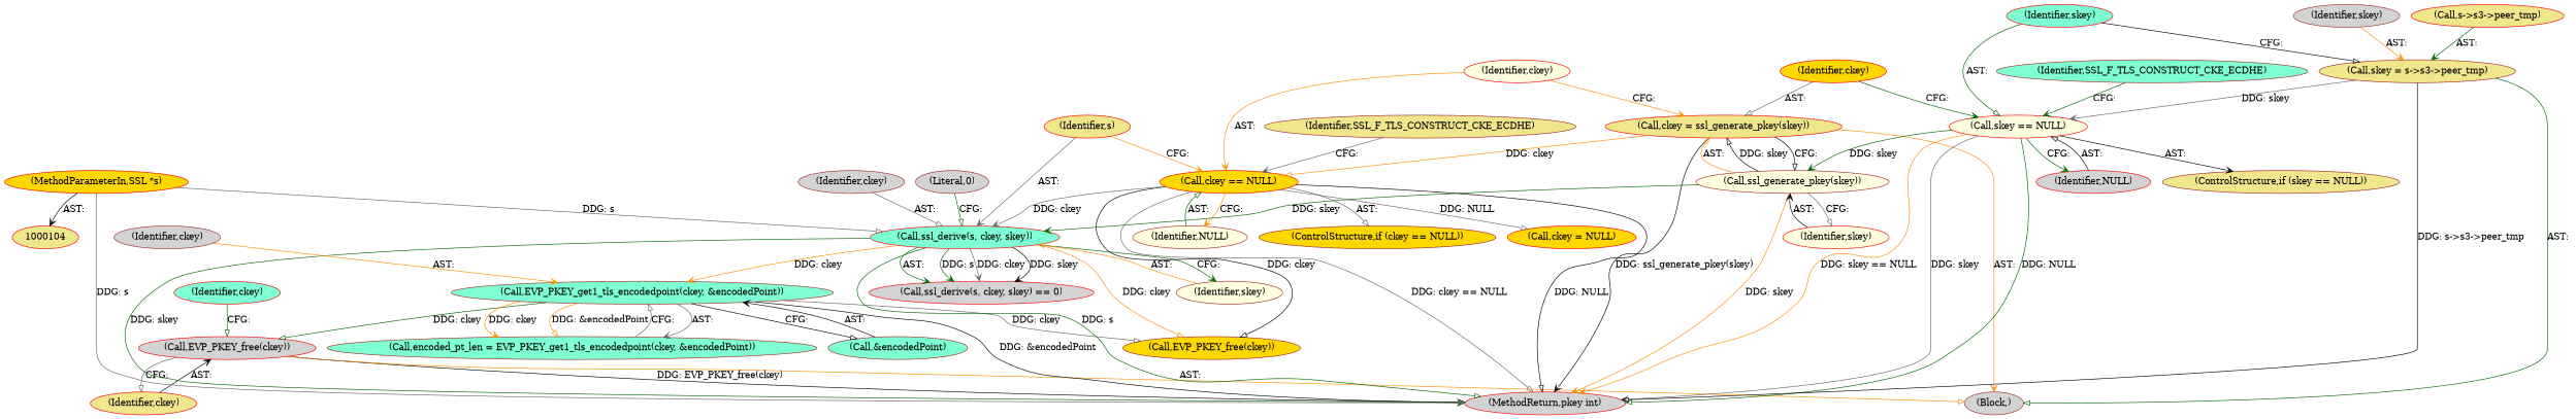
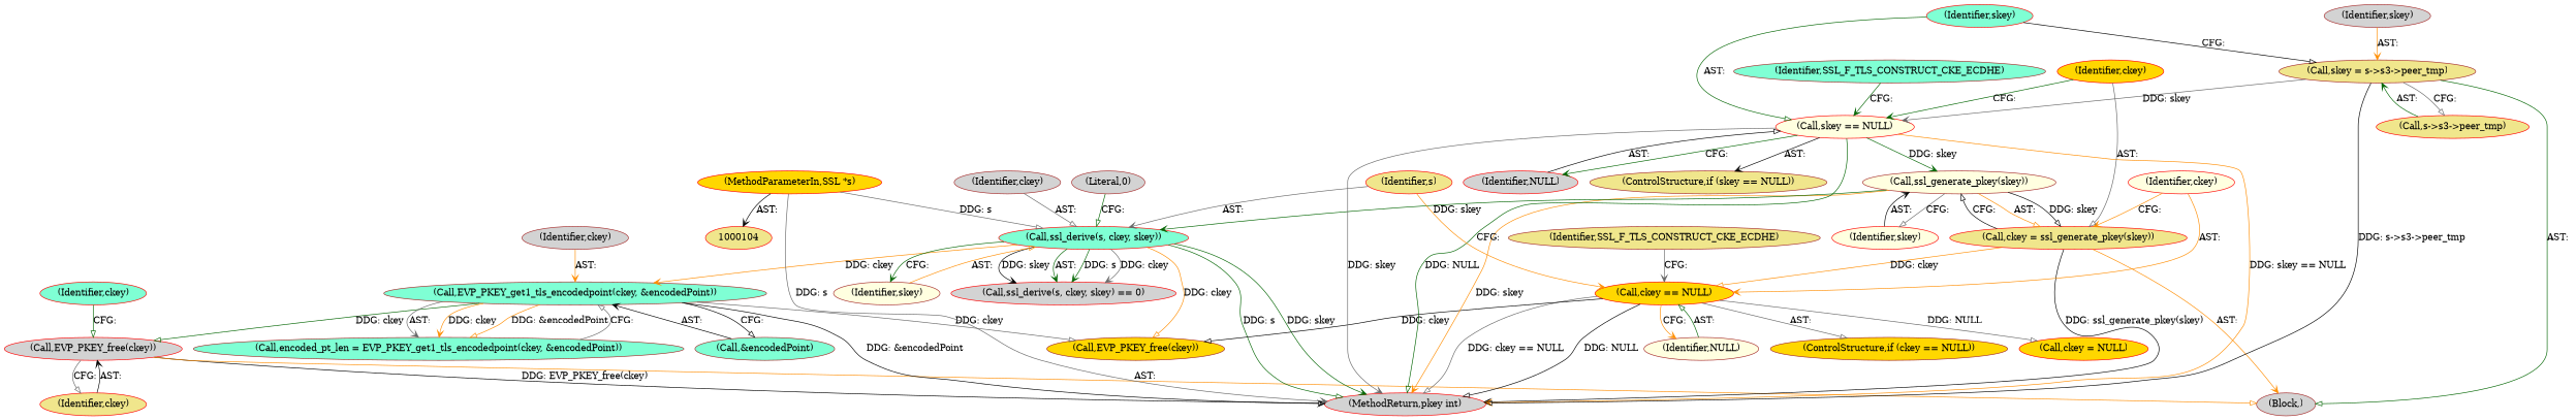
  digraph {
    node [color=red fillcolor=lightgrey style=filled]
    edge [arrowhead=vee color=gray40]
    n1 [label="(Call,EVP_PKEY_free(ckey))"]
    n2 [label="(MethodReturn,pkey int)"]
    n3 [color=brown label="(Block,)"]
    n4 [fillcolor=khaki label="(Identifier,ckey)"]
    n5 [color=brown fillcolor=aquamarine label="(Call,EVP_PKEY_get1_tls_encodedpoint(ckey, &encodedPoint))"]
    n6 [color=brown fillcolor=gold label="(Call,EVP_PKEY_free(ckey))"]
    n7 [color=brown fillcolor=aquamarine label="(Call,encoded_pt_len = EVP_PKEY_get1_tls_encodedpoint(ckey, &encodedPoint))"]
    n8 [color=brown fillcolor=aquamarine label="(Call,&encodedPoint)"]
    n9 [fillcolor=aquamarine label="(Call,ssl_derive(s, ckey, skey))"]
    n10 [color=brown fillcolor=lightyellow label="(Identifier,skey)"]
    n11 [label="(Call,ssl_derive(s, ckey, skey) == 0)"]
    n12 [fillcolor=gold label="(MethodParameterIn,SSL *s)"]
    1000104 [fillcolor=khaki]
    n14 [fillcolor=gold label="(Call,ckey == NULL)"]
    n15 [color=brown fillcolor=lightyellow label="(Identifier,NULL)"]
    n16 [color=brown fillcolor=gold label="(ControlStructure,if (ckey == NULL))"]
    n17 [fillcolor=gold label="(Call,ckey = NULL)"]
    n18 [fillcolor=khaki label="(Call,ckey = ssl_generate_pkey(skey))"]
    n19 [color=brown fillcolor=lightyellow label="(Call,ssl_generate_pkey(skey))"]
    n20 [fillcolor=lightyellow label="(Identifier,skey)"]
    n21 [fillcolor=lightyellow label="(Call,skey == NULL)"]
    n22 [label="(Identifier,NULL)"]
    n23 [color=brown fillcolor=khaki label="(ControlStructure,if (skey == NULL))"]
    n24 [color=brown fillcolor=khaki label="(Call,skey = s->s3->peer_tmp)"]
    n25 [fillcolor=khaki label="(Call,s->s3->peer_tmp)"]
    n26 [fillcolor=khaki label="(Identifier,s)"]
    n27 [color=brown label="(Identifier,ckey)"]
    n28 [fillcolor=lightyellow label="(Identifier,ckey)"]
    n29 [color=brown fillcolor=khaki label="(Identifier,SSL_F_TLS_CONSTRUCT_CKE_ECDHE)"]
    n30 [color=brown label="(Identifier,skey)"]
    n31 [fillcolor=gold label="(Identifier,ckey)"]
    n32 [color=brown label="(Literal,0)"]
    n33 [color=brown label="(Identifier,ckey)"]
    n34 [color=brown fillcolor=aquamarine label="(Identifier,SSL_F_TLS_CONSTRUCT_CKE_ECDHE)"]
    n35 [fillcolor=aquamarine label="(Identifier,ckey)"]
    n36 [fillcolor=aquamarine label="(Identifier,skey)"]
    n1 -> n2 [arrowhead=onormal color=black label="DDG: EVP_PKEY_free(ckey)"]
    n1 -> n3 [arrowhead=onormal color=darkorange label="AST: "]
    n1 -> n4 [arrowhead=onormal label="CFG: "]
    n4 -> n1 [color=black label="AST: "]
    n5 -> n1 [arrowhead=onormal color=darkgreen label="DDG: ckey"]
    n5 -> n2 [color=black label="DDG: &encodedPoint"]
    n5 -> n6 [arrowhead=onormal label="DDG: ckey"]
    n5 -> n7 [label="AST: "]
    n5 -> n7 [color=darkorange label="DDG: ckey"]
    n5 -> n7 [arrowhead=onormal color=darkorange label="DDG: &encodedPoint"]
    n5 -> n8 [arrowhead=onormal color=black label="CFG: "]
    n7 -> n5 [arrowhead=onormal label="CFG: "]
    n8 -> n5 [color=black label="AST: "]
    n9 -> n2 [arrowhead=onormal color=darkgreen label="DDG: s"]
    n9 -> n2 [color=darkgreen label="DDG: skey"]
    n9 -> n5 [color=darkorange label="DDG: ckey"]
    n9 -> n6 [arrowhead=onormal color=darkorange label="DDG: ckey"]
    n9 -> n10 [color=darkgreen label="CFG: "]
    n9 -> n11 [color=darkgreen label="AST: "]
    n9 -> n11 [color=darkgreen label="DDG: s"]
    n9 -> n11 [label="DDG: ckey"]
    n9 -> n11 [color=black label="DDG: skey"]
    n10 -> n9 [arrowhead=onormal color=darkorange label="AST: "]
    n12 -> n2 [label="DDG: s"]
    n12 -> n9 [arrowhead=onormal label="DDG: s"]
    n12 -> 1000104 [color=black label="AST: "]
    n14 -> n2 [arrowhead=onormal label="DDG: ckey == NULL"]
    n14 -> n2 [arrowhead=onormal color=black label="DDG: NULL"]
    n14 -> n6 [arrowhead=onormal color=black label="DDG: ckey"]
-   n14 -> n9 [label="DDG: ckey"]
    n14 -> n15 [color=darkorange label="CFG: "]
    n14 -> n16 [arrowhead=onormal label="AST: "]
    n14 -> n17 [arrowhead=onormal label="DDG: NULL"]
    n15 -> n14 [arrowhead=onormal color=darkgreen label="AST: "]
    n18 -> n2 [color=black label="DDG: ssl_generate_pkey(skey)"]
    n18 -> n3 [color=darkorange label="AST: "]
    n18 -> n14 [arrowhead=onormal color=darkorange label="DDG: ckey"]
    n18 -> n19 [arrowhead=onormal color=black label="CFG: "]
    n19 -> n2 [color=darkorange label="DDG: skey"]
    n19 -> n9 [color=darkgreen label="DDG: skey"]
    n19 -> n18 [arrowhead=onormal color=darkorange label="AST: "]
    n19 -> n18 [arrowhead=onormal color=black label="DDG: skey"]
    n19 -> n20 [arrowhead=onormal label="CFG: "]
    n20 -> n19 [color=black label="AST: "]
    n21 -> n2 [color=darkorange label="DDG: skey == NULL"]
    n21 -> n2 [label="DDG: skey"]
    n21 -> n2 [arrowhead=onormal color=darkgreen label="DDG: NULL"]
    n21 -> n19 [color=darkgreen label="DDG: skey"]
    n21 -> n22 [color=darkgreen label="CFG: "]
    n21 -> n23 [color=black label="AST: "]
    n22 -> n21 [arrowhead=onormal color=black label="AST: "]
    n24 -> n2 [arrowhead=onormal color=black label="DDG: s->s3->peer_tmp"]
    n24 -> n3 [arrowhead=onormal color=darkgreen label="AST: "]
    n24 -> n21 [label="DDG: skey"]
+   n24 -> n25 [arrowhead=onormal label="CFG: "]
    n25 -> n24 [color=darkgreen label="AST: "]
    n26 -> n9 [label="AST: "]
    n26 -> n14 [color=darkorange label="CFG: "]
    n27 -> n9 [arrowhead=onormal label="AST: "]
    n28 -> n14 [color=darkorange label="AST: "]
    n28 -> n18 [color=darkorange label="CFG: "]
    n29 -> n14 [label="CFG: "]
    n30 -> n24 [color=darkorange label="AST: "]
    n31 -> n18 [arrowhead=onormal label="AST: "]
    n31 -> n21 [color=darkgreen label="CFG: "]
    n32 -> n9 [arrowhead=onormal color=darkgreen label="CFG: "]
    n33 -> n5 [color=darkorange label="AST: "]
    n34 -> n21 [color=darkgreen label="CFG: "]
    n35 -> n1 [arrowhead=onormal color=darkgreen label="CFG: "]
    n36 -> n21 [arrowhead=onormal color=darkgreen label="AST: "]
    n36 -> n24 [arrowhead=onormal color=black label="CFG: "]
  }
